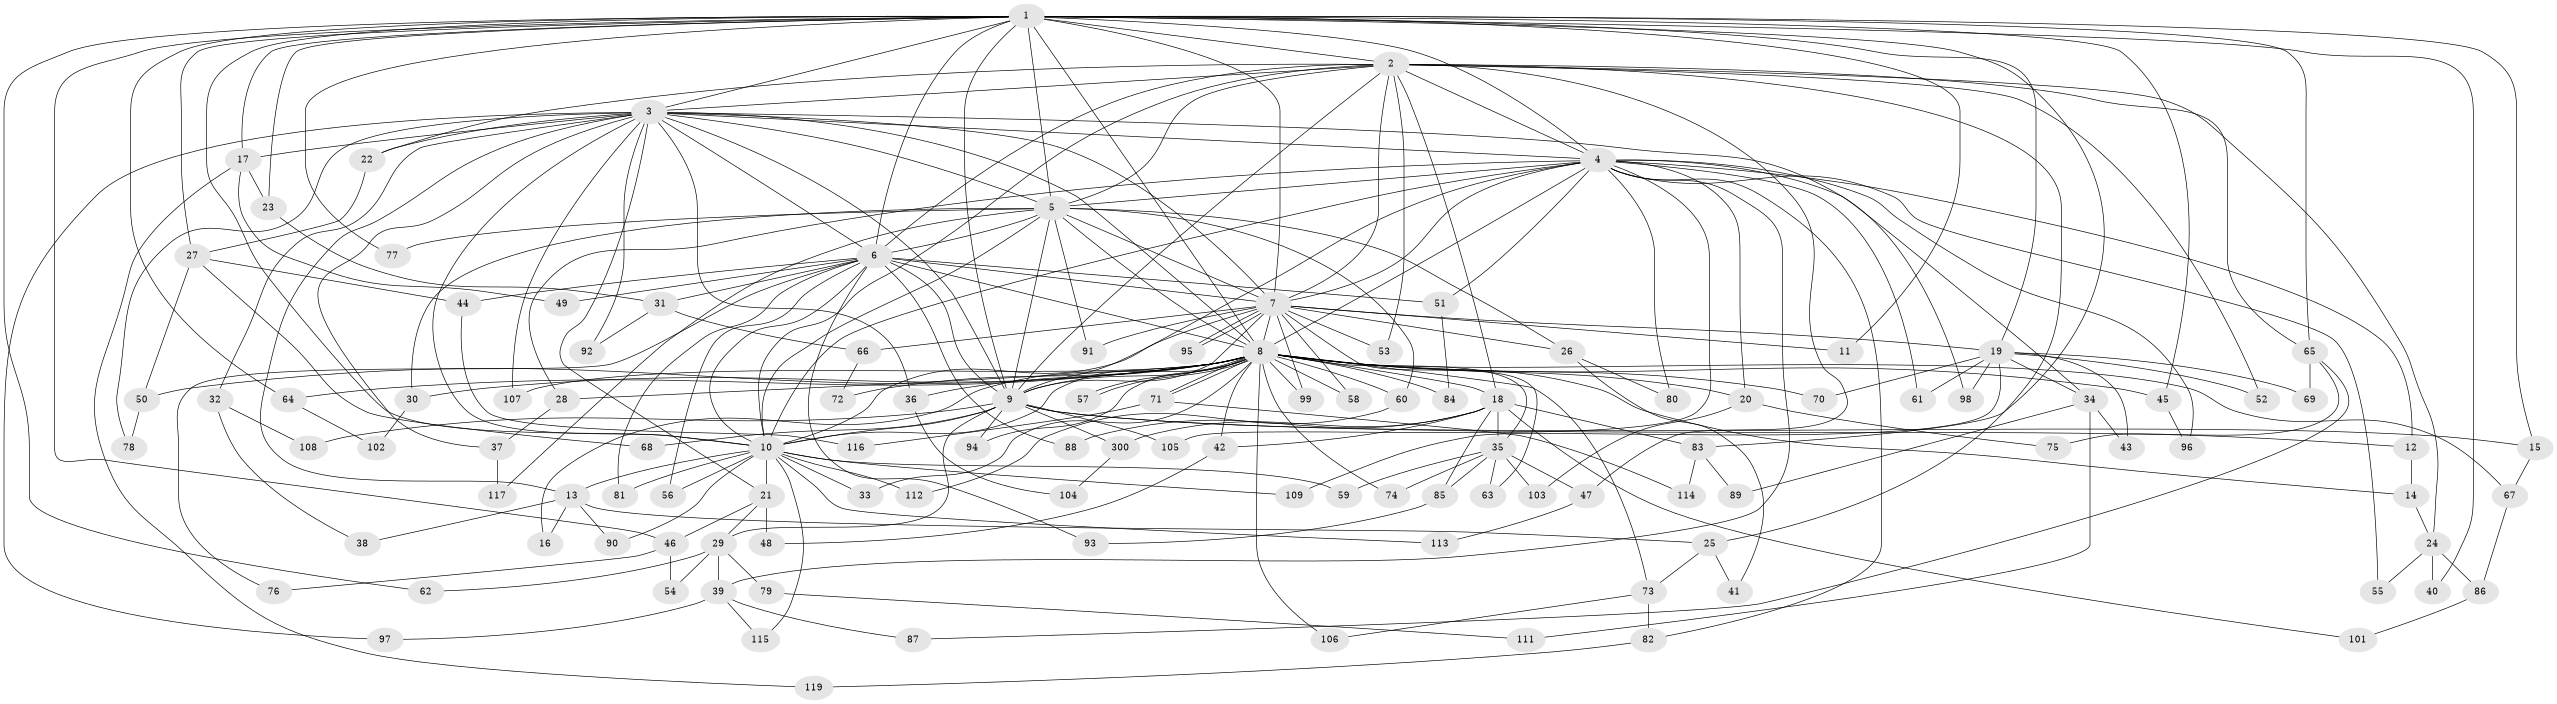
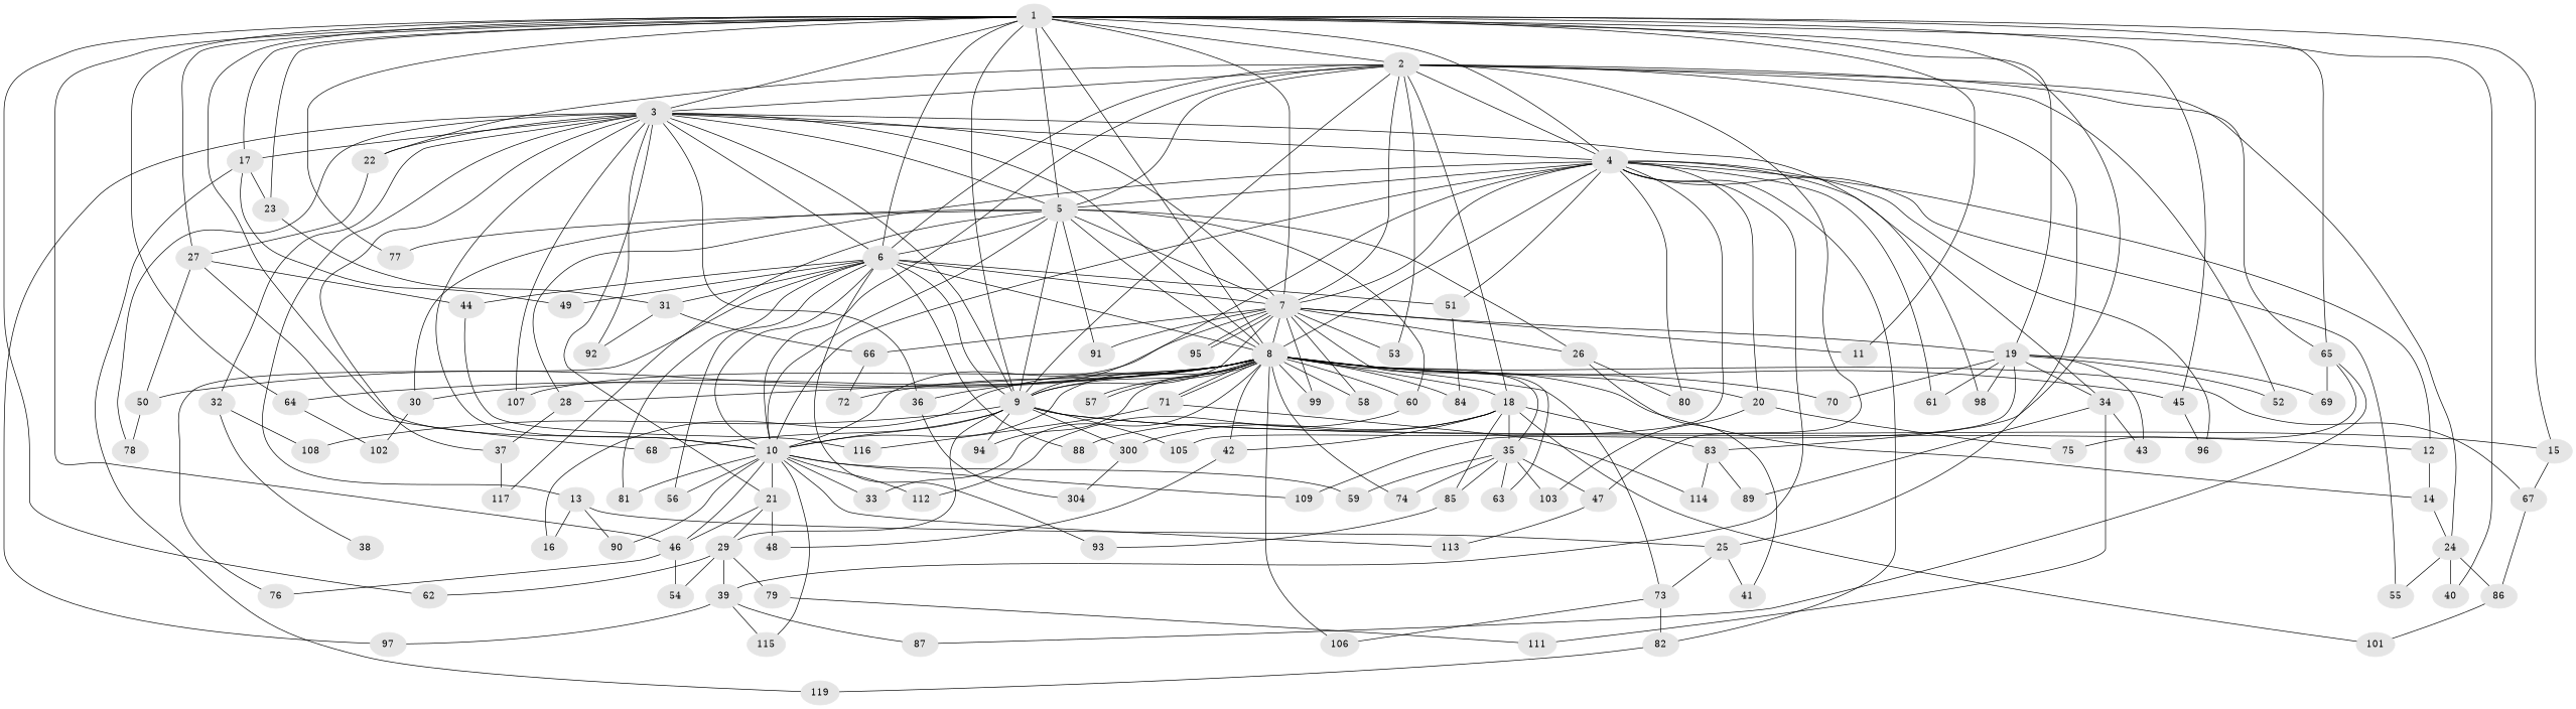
  graph {
    node [color=gray90 style=filled]
    1
    2
    3
    4
    5
    6
    7
    8
    9
    10
    11
    15
    17
    19
    23
    27
    40
    45
    46
    62
    64
    65
    77
    83
    18
    22
    24
    25
    47
    52
    53
    13
    21
    32
    36
    37
    78
    92
    97
    98
    107
    12
    20
    28
    34
    39
    51
    55
    61
    80
    82
    96
    105
    26
    30
    60
    91
    117
    31
    44
    49
    56
    76
    81
    88
    93
    58
    63
    66
    95
    99
    14
    16
    33
    35
    42
    50
    57
    67
    70
    71
    72
    73
    74
    84
    94
    106
    29
    68
    n90 [label=300]
    108
    59
    90
    109
    112
    113
    115
    n98 [label=119]
    43
    69
    54
    102
    75
    87
    89
    114
    85
    101
    86
    41
    38
    48
-   104
+   104 [label=304]
    103
    111
    116
    79
    1 -- 2
    1 -- 3
    1 -- 4
    1 -- 5
    1 -- 6
    1 -- 7
    1 -- 8
    1 -- 9
    1 -- 10
    1 -- 11
    1 -- 15
    1 -- 17
    1 -- 19
    1 -- 23
    1 -- 27
    1 -- 40
    1 -- 45
    1 -- 46
    1 -- 62
    1 -- 64
    1 -- 65
    1 -- 77
    1 -- 83
    2 -- 3
    2 -- 4
    2 -- 5
    2 -- 6
    2 -- 7
    2 -- 9
    2 -- 10
    2 -- 65
    2 -- 18
    2 -- 22
    2 -- 24
    2 -- 25
    2 -- 47
    2 -- 52
    2 -- 53
    3 -- 4
    3 -- 5
    3 -- 6
    3 -- 7
    3 -- 8
    3 -- 9
    3 -- 10
    3 -- 17
    3 -- 22
    3 -- 13
    3 -- 21
    3 -- 32
    3 -- 36
    3 -- 37
    3 -- 78
    3 -- 92
    3 -- 97
    3 -- 98
    3 -- 107
    4 -- 5
    4 -- 7
    4 -- 8
    4 -- 9
    4 -- 10
    4 -- 12
    4 -- 20
    4 -- 28
    4 -- 34
    4 -- 39
    4 -- 51
    4 -- 55
    4 -- 61
    4 -- 80
    4 -- 82
    4 -- 96
    4 -- 105
    5 -- 6
    5 -- 7
    5 -- 8
    5 -- 9
    5 -- 10
    5 -- 77
    5 -- 26
    5 -- 30
    5 -- 60
    5 -- 91
    5 -- 117
    6 -- 7
    6 -- 8
    6 -- 9
    6 -- 10
    6 -- 51
    6 -- 31
    6 -- 44
    6 -- 49
    6 -- 56
    6 -- 76
    6 -- 81
    6 -- 88
    6 -- 93
    7 -- 8
    7 -- 9
    7 -- 10
    7 -- 11
    7 -- 19
    7 -- 53
    7 -- 26
    7 -- 91
    7 -- 58
    7 -- 63
    7 -- 66
    7 -- 95
    7 -- 95
    7 -- 99
    8 -- 9
    8 -- 10
    8 -- 45
    8 -- 64
    8 -- 18
    8 -- 36
    8 -- 107
    8 -- 20
    8 -- 28
    8 -- 30
    8 -- 60
    8 -- 58
    8 -- 99
    8 -- 14
    8 -- 16
    8 -- 33
    8 -- 35
    8 -- 42
    8 -- 50
    8 -- 57
    8 -- 57
    8 -- 67
    8 -- 70
    8 -- 71
    8 -- 71
    8 -- 72
    8 -- 73
    8 -- 74
    8 -- 84
    8 -- 94
    8 -- 106
    9 -- 10
    9 -- 15
    9 -- 12
    9 -- 105
    9 -- 94
    9 -- 29
    9 -- 68
    9 -- n90
    9 -- 108
-   10 -- 13
+   10 -- 46
    10 -- 21
    10 -- 56
    10 -- 81
    10 -- 33
    10 -- 59
    10 -- 90
    10 -- 109
    10 -- 112
    10 -- 113
    10 -- 115
    15 -- 67
    17 -- 23
    17 -- 49
    17 -- n98
    19 -- 52
    19 -- 98
    19 -- 34
    19 -- 61
    19 -- 70
    19 -- 109
    19 -- 43
    19 -- 69
    23 -- 31
    27 -- 44
    27 -- 50
    27 -- 68
    45 -- 96
    46 -- 76
    46 -- 54
    64 -- 102
    65 -- 69
    65 -- 75
    65 -- 87
    83 -- 89
    83 -- 114
    18 -- 83
    18 -- 88
    18 -- 35
    18 -- 42
    18 -- n90
    18 -- 85
    18 -- 101
    22 -- 27
    24 -- 40
    24 -- 55
    24 -- 86
    25 -- 73
    25 -- 41
    47 -- 113
    13 -- 25
    13 -- 16
    13 -- 90
-   13 -- 38
    21 -- 46
    21 -- 29
    21 -- 48
    32 -- 108
    32 -- 38
    36 -- 104
    37 -- 117
    12 -- 14
    20 -- 75
    20 -- 103
    28 -- 37
    34 -- 43
    34 -- 89
    34 -- 111
    39 -- 97
    39 -- 115
    39 -- 87
    51 -- 84
    82 -- n98
    26 -- 80
    26 -- 41
    30 -- 102
    60 -- 112
    31 -- 92
    31 -- 66
    44 -- 116
    66 -- 72
    14 -- 24
    35 -- 47
    35 -- 63
    35 -- 74
    35 -- 59
    35 -- 85
    35 -- 103
    42 -- 48
    50 -- 78
    67 -- 86
    71 -- 114
    71 -- 116
    73 -- 82
    73 -- 106
    29 -- 62
    29 -- 39
    29 -- 54
    29 -- 79
    n90 -- 104
    85 -- 93
    86 -- 101
    79 -- 111
  }
